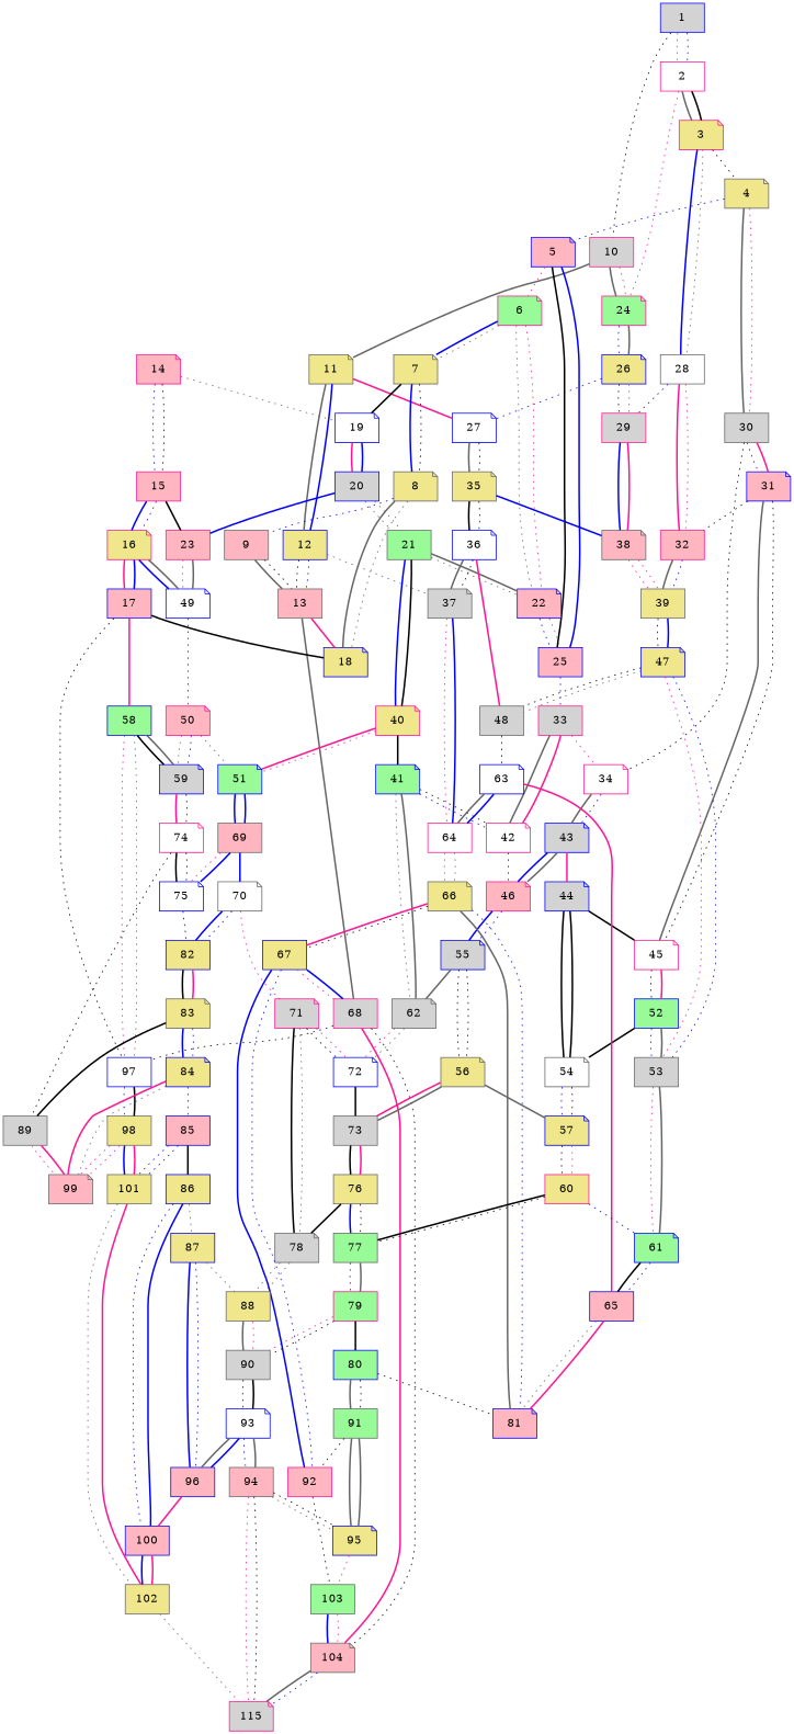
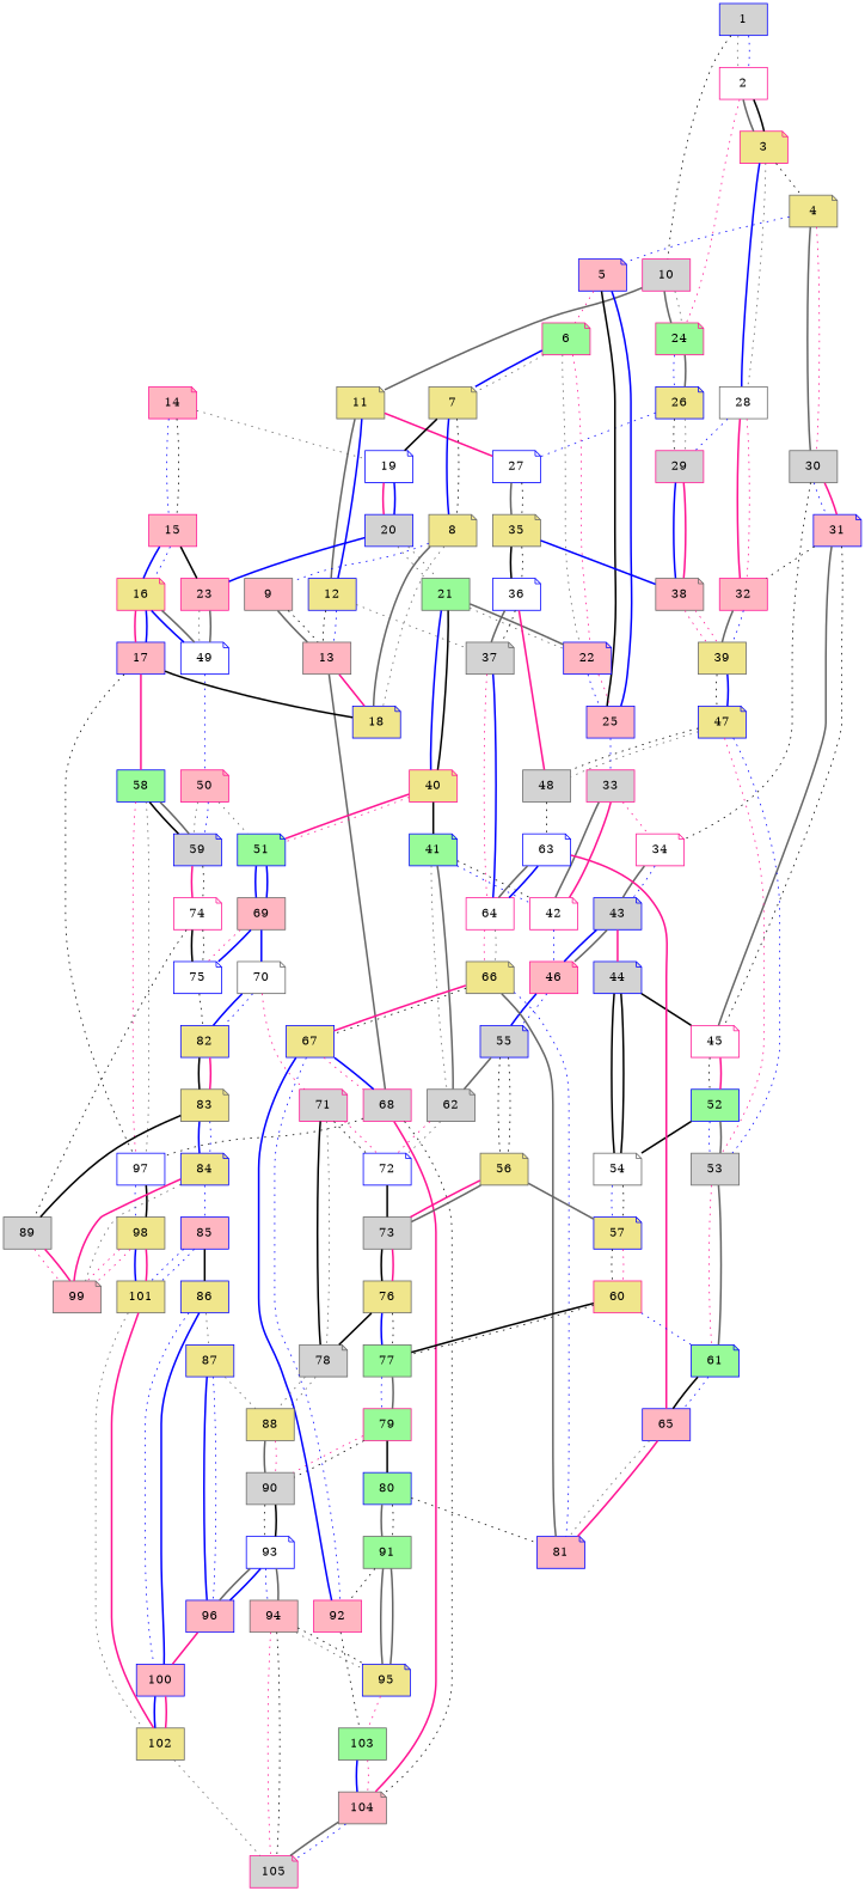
  graph {
    node [color=blue fillcolor=khaki shape=note style=filled]
    edge [color=blue style=dotted]
    1 [fillcolor=lightgrey shape=box]
    2 [color=deeppink fillcolor=white shape=box]
    10 [color=deeppink fillcolor=lightgrey shape=box]
    3 [color=deeppink]
    24 [color=deeppink fillcolor=palegreen]
    11 [color=gray40]
    4 [color=gray40]
    28 [color=gray40 fillcolor=white shape=box]
    26
    5 [fillcolor=lightpink]
    30 [color=gray40 fillcolor=lightgrey shape=box]
    29 [color=deeppink fillcolor=lightgrey shape=box]
    32 [color=deeppink fillcolor=lightpink shape=box]
    6 [color=deeppink fillcolor=palegreen]
    25 [fillcolor=lightpink shape=box]
    31 [fillcolor=lightpink]
    34 [color=deeppink fillcolor=white]
    7 [color=gray40]
    22 [fillcolor=lightpink]
    33 [color=deeppink fillcolor=lightgrey shape=box]
    8 [color=gray40]
    19 [fillcolor=white]
    9 [color=gray40 fillcolor=lightpink shape=box]
    18
    20 [fillcolor=lightgrey shape=box]
    13 [color=gray40 fillcolor=lightpink shape=box]
    68 [color=deeppink fillcolor=lightgrey shape=box]
    12 [shape=box]
    27 [fillcolor=white]
    37 [color=gray40 fillcolor=lightgrey]
    35 [color=gray40]
    64 [color=deeppink fillcolor=white shape=box]
    97 [fillcolor=white shape=box]
    104 [color=gray40 fillcolor=lightpink]
    14 [color=deeppink fillcolor=lightpink]
    15 [color=deeppink fillcolor=lightpink shape=box]
    16 [color=deeppink]
    23 [color=deeppink fillcolor=lightpink shape=box]
    17 [fillcolor=lightpink shape=box]
    49 [fillcolor=white]
    58 [fillcolor=palegreen shape=box]
    50 [color=deeppink fillcolor=lightpink]
    59 [fillcolor=lightgrey]
    98 [color=gray40 shape=box]
    21 [color=gray40 fillcolor=palegreen shape=box]
    40 [color=deeppink]
    41 [fillcolor=palegreen]
    51 [fillcolor=palegreen]
    42 [color=deeppink fillcolor=white]
    38 [color=gray40 fillcolor=lightpink]
    36 [fillcolor=white]
    39 [color=gray40 shape=box]
    45 [color=deeppink fillcolor=white]
    43 [fillcolor=lightgrey]
    52 [fillcolor=palegreen shape=box]
    47
    46 [color=deeppink fillcolor=lightpink]
    44 [fillcolor=lightgrey]
    48 [color=gray40 fillcolor=lightgrey shape=box]
    63 [fillcolor=white]
    66 [color=gray40]
    53 [color=gray40 fillcolor=lightgrey shape=box]
    62 [color=gray40 fillcolor=lightgrey]
    69 [color=gray40 fillcolor=lightpink shape=box]
    72 [fillcolor=white]
    55 [fillcolor=lightgrey]
    54 [color=gray40 fillcolor=white]
    57
    56 [color=gray40]
    61 [fillcolor=palegreen]
    65 [fillcolor=lightpink shape=box]
    74 [color=deeppink fillcolor=white]
    70 [color=gray40 fillcolor=white]
    75 [fillcolor=white]
    60 [color=deeppink shape=box]
    73 [color=gray40 fillcolor=lightgrey shape=box]
    76 [color=gray40 shape=box]
    77 [color=gray40 fillcolor=palegreen shape=box]
    89 [color=gray40 fillcolor=lightgrey shape=box]
    79 [color=deeppink fillcolor=palegreen shape=box]
    81 [fillcolor=lightpink]
    67 [shape=box]
    92 [color=deeppink fillcolor=lightpink shape=box]
    103 [color=gray40 fillcolor=palegreen shape=box]
-   105 [color=deeppink fillcolor=lightgrey label=115]
+   105 [color=deeppink fillcolor=lightgrey]
    71 [color=deeppink fillcolor=lightgrey]
    82 [shape=box]
    78 [color=gray40 fillcolor=lightgrey]
    83 [color=gray40]
    88 [color=gray40 shape=box]
    99 [color=gray40 fillcolor=lightpink]
    80 [fillcolor=palegreen shape=box]
    90 [color=gray40 fillcolor=lightgrey shape=box]
    91 [color=gray40 fillcolor=palegreen shape=box]
    93 [fillcolor=white]
    95
    84
    85 [fillcolor=lightpink shape=box]
    86 [shape=box]
    101 [color=gray40 shape=box]
    87 [shape=box]
    100 [fillcolor=lightpink shape=box]
    102 [color=gray40 shape=box]
    96 [fillcolor=lightpink shape=box]
    94 [color=gray40 fillcolor=lightpink shape=box]
    1 -- 2 [color=gray40]
    1 -- 2
    1 -- 10 [color=black]
    2 -- 3 [color=gray40 style=bold]
    2 -- 3 [color=black style=bold]
    2 -- 24 [color=deeppink]
    10 -- 24 [color=gray40 style=bold]
    10 -- 24 [color=gray40]
    10 -- 11 [color=gray40 style=bold]
    3 -- 4 [color=black]
    3 -- 28 [style=bold]
    3 -- 28 [color=gray40]
    24 -- 26
    24 -- 26 [color=gray40 style=bold]
    11 -- 12 [color=gray40 style=bold]
    11 -- 12 [style=bold]
    11 -- 27 [color=deeppink style=bold]
    4 -- 5
    4 -- 30 [color=gray40 style=bold]
    4 -- 30 [color=deeppink]
    28 -- 29
    28 -- 32 [color=deeppink style=bold]
    28 -- 32 [color=deeppink]
    26 -- 29 [color=black]
    26 -- 29 [color=gray40]
    26 -- 27
    5 -- 6 [color=deeppink]
    5 -- 25 [color=black style=bold]
    5 -- 25 [style=bold]
    30 -- 31
    30 -- 31 [color=deeppink style=bold]
    30 -- 34 [color=black]
    29 -- 38 [style=bold]
    29 -- 38 [color=deeppink style=bold]
    32 -- 39 [color=gray40 style=bold]
    32 -- 39
    6 -- 7 [style=bold]
    6 -- 7 [color=gray40]
    6 -- 22 [color=gray40]
    6 -- 22 [color=deeppink]
    25 -- 33
    31 -- 32 [color=black]
    31 -- 45 [color=gray40 style=bold]
    31 -- 45 [color=black]
    34 -- 43 [color=gray40 style=bold]
    34 -- 43
    7 -- 8 [style=bold]
    7 -- 8 [color=black]
    7 -- 19 [color=black style=bold]
    22 -- 25
    22 -- 25 [color=deeppink]
    33 -- 34 [color=deeppink]
    33 -- 42 [color=gray40 style=bold]
    33 -- 42 [color=deeppink style=bold]
    8 -- 9
    8 -- 18 [color=gray40 style=bold]
    8 -- 18 [color=gray40]
    19 -- 20 [color=deeppink style=bold]
    19 -- 20 [style=bold]
    9 -- 13 [color=gray40 style=bold]
    9 -- 13 [color=black]
    20 -- 23 [style=bold]
    20 -- 21 [color=gray40]
    20 -- 21 [color=gray40]
    13 -- 18 [color=deeppink style=bold]
    13 -- 68 [color=gray40 style=bold]
    68 -- 97 [color=black]
    68 -- 104 [color=deeppink style=bold]
    68 -- 104 [color=black]
    12 -- 13 [color=black]
    12 -- 13
    12 -- 37 [color=gray40]
    27 -- 35 [color=gray40 style=bold]
    27 -- 35 [color=black]
    37 -- 64 [color=deeppink]
    37 -- 64 [style=bold]
    35 -- 38 [style=bold]
    35 -- 36 [color=black style=bold]
    35 -- 36 [color=black]
    64 -- 66 [color=deeppink]
    64 -- 66 [color=gray40]
    97 -- 98
    97 -- 98 [color=black style=bold]
    104 -- 105 [color=gray40 style=bold]
    104 -- 105
    14 -- 19 [color=gray40]
    14 -- 15
    14 -- 15 [color=black]
    15 -- 16 [style=bold]
    15 -- 16
    15 -- 23 [color=black style=bold]
    16 -- 17 [color=deeppink style=bold]
    16 -- 17 [style=bold]
    16 -- 49 [style=bold]
    16 -- 49 [color=gray40 style=bold]
    23 -- 49 [color=gray40]
    23 -- 49 [color=gray40 style=bold]
    17 -- 18 [color=black style=bold]
    17 -- 97 [color=black]
    17 -- 58 [color=deeppink style=bold]
    49 -- 50
    58 -- 97 [color=deeppink]
    58 -- 97 [color=gray40]
    58 -- 59 [color=black style=bold]
    58 -- 59 [color=gray40 style=bold]
    50 -- 59 [color=gray40]
    50 -- 59
    50 -- 51 [color=gray40]
    59 -- 74 [color=deeppink style=bold]
    59 -- 74 [color=black]
    98 -- 99 [color=deeppink]
    98 -- 99 [color=deeppink]
    98 -- 101 [style=bold]
    98 -- 101 [color=deeppink style=bold]
    21 -- 22 [color=gray40]
    21 -- 22 [color=gray40 style=bold]
    21 -- 40 [style=bold]
    21 -- 40 [color=black style=bold]
    40 -- 41 [color=black style=bold]
    40 -- 51 [color=deeppink style=bold]
    40 -- 51 [color=deeppink]
    41 -- 42
    41 -- 42 [color=black]
    41 -- 62 [color=gray40]
    41 -- 62 [color=gray40 style=bold]
    51 -- 69 [style=bold]
    51 -- 69 [style=bold]
    42 -- 46
    38 -- 39 [color=deeppink]
    38 -- 39 [color=deeppink]
    36 -- 37 [color=gray40 style=bold]
    36 -- 37 [color=black]
    36 -- 48 [color=deeppink style=bold]
    39 -- 47 [color=black]
    39 -- 47 [style=bold]
    45 -- 52 [color=black]
    45 -- 52 [color=deeppink style=bold]
    43 -- 46 [style=bold]
    43 -- 46 [color=gray40 style=bold]
    43 -- 44 [color=deeppink style=bold]
    52 -- 53
    52 -- 53 [color=gray40 style=bold]
    52 -- 54 [color=black style=bold]
    47 -- 48 [color=black]
    47 -- 48 [color=gray40]
    47 -- 53 [color=deeppink]
    47 -- 53
    46 -- 55 [style=bold]
    46 -- 55
    44 -- 45 [color=black style=bold]
    44 -- 54 [color=black style=bold]
    44 -- 54 [color=black style=bold]
    48 -- 63 [color=black]
    63 -- 64 [color=gray40 style=bold]
    63 -- 64 [style=bold]
    63 -- 65 [color=deeppink style=bold]
    66 -- 81 [color=gray40 style=bold]
    66 -- 81
    66 -- 67 [color=deeppink style=bold]
    66 -- 67 [color=black]
    53 -- 61 [color=deeppink]
    53 -- 61 [color=gray40 style=bold]
    62 -- 72 [color=deeppink]
    62 -- 72 [color=gray40]
    69 -- 70 [style=bold]
    69 -- 75 [color=deeppink]
    69 -- 75 [style=bold]
    72 -- 73 [color=black style=bold]
    55 -- 62 [color=gray40 style=bold]
    55 -- 56 [color=black]
    55 -- 56 [color=black]
    54 -- 57
    54 -- 57 [color=black]
    57 -- 60 [color=black]
    57 -- 60 [color=deeppink]
    56 -- 57 [color=gray40 style=bold]
    56 -- 73 [color=deeppink style=bold]
    56 -- 73 [color=gray40 style=bold]
    61 -- 65 [color=black style=bold]
    61 -- 65
    65 -- 81 [color=gray40]
    65 -- 81 [color=deeppink style=bold]
    74 -- 75 [color=black style=bold]
    74 -- 75 [color=black]
    74 -- 89 [color=black]
    70 -- 71 [color=deeppink]
    70 -- 82 [style=bold]
    70 -- 82
    75 -- 82 [color=black]
    60 -- 61
    60 -- 77 [color=black style=bold]
    60 -- 77 [color=black]
    73 -- 76 [color=black style=bold]
    73 -- 76 [color=deeppink style=bold]
    76 -- 77 [style=bold]
    76 -- 77 [color=black]
    76 -- 78 [color=black style=bold]
    77 -- 79
    77 -- 79 [color=gray40 style=bold]
    89 -- 99 [color=deeppink]
    89 -- 99 [color=deeppink style=bold]
    79 -- 80 [color=black style=bold]
    79 -- 90 [color=deeppink]
    79 -- 90 [color=black]
    67 -- 68 [color=deeppink]
    67 -- 68 [style=bold]
    67 -- 92 [style=bold]
    67 -- 92
    92 -- 103 [color=black]
    103 -- 104 [style=bold]
    103 -- 104 [color=deeppink]
    71 -- 72 [color=black]
    71 -- 72 [color=deeppink]
    71 -- 78 [color=black style=bold]
    71 -- 78 [color=gray40]
    82 -- 83 [color=black style=bold]
    82 -- 83 [color=deeppink style=bold]
    78 -- 88 [color=gray40]
    78 -- 88 [color=gray40]
    83 -- 89 [color=black style=bold]
    83 -- 84 [style=bold]
    83 -- 84
    88 -- 90 [color=gray40 style=bold]
    88 -- 90 [color=deeppink]
    80 -- 81 [color=black]
    80 -- 91 [color=gray40 style=bold]
    80 -- 91 [color=black]
    90 -- 93 [color=black]
    90 -- 93 [color=black style=bold]
    91 -- 92 [color=black]
    91 -- 95 [color=gray40 style=bold]
    91 -- 95 [color=gray40 style=bold]
    93 -- 96 [color=gray40 style=bold]
    93 -- 96 [style=bold]
    93 -- 94
    93 -- 94 [color=gray40 style=bold]
    95 -- 103 [color=deeppink]
    84 -- 99 [color=deeppink style=bold]
    84 -- 99 [color=gray40]
    84 -- 85
    85 -- 86 [color=black style=bold]
    85 -- 101
    85 -- 101
    86 -- 87 [color=gray40]
    86 -- 100
    86 -- 100 [style=bold]
    101 -- 102 [color=gray40]
    101 -- 102 [color=deeppink style=bold]
    87 -- 88 [color=gray40]
    87 -- 96 [style=bold]
    87 -- 96
    100 -- 102 [style=bold]
    100 -- 102 [color=deeppink style=bold]
    102 -- 105 [color=gray40]
    96 -- 100 [color=deeppink style=bold]
    94 -- 105 [color=deeppink]
    94 -- 105 [color=black]
    94 -- 95 [color=gray40]
    94 -- 95 [color=black]
  }
